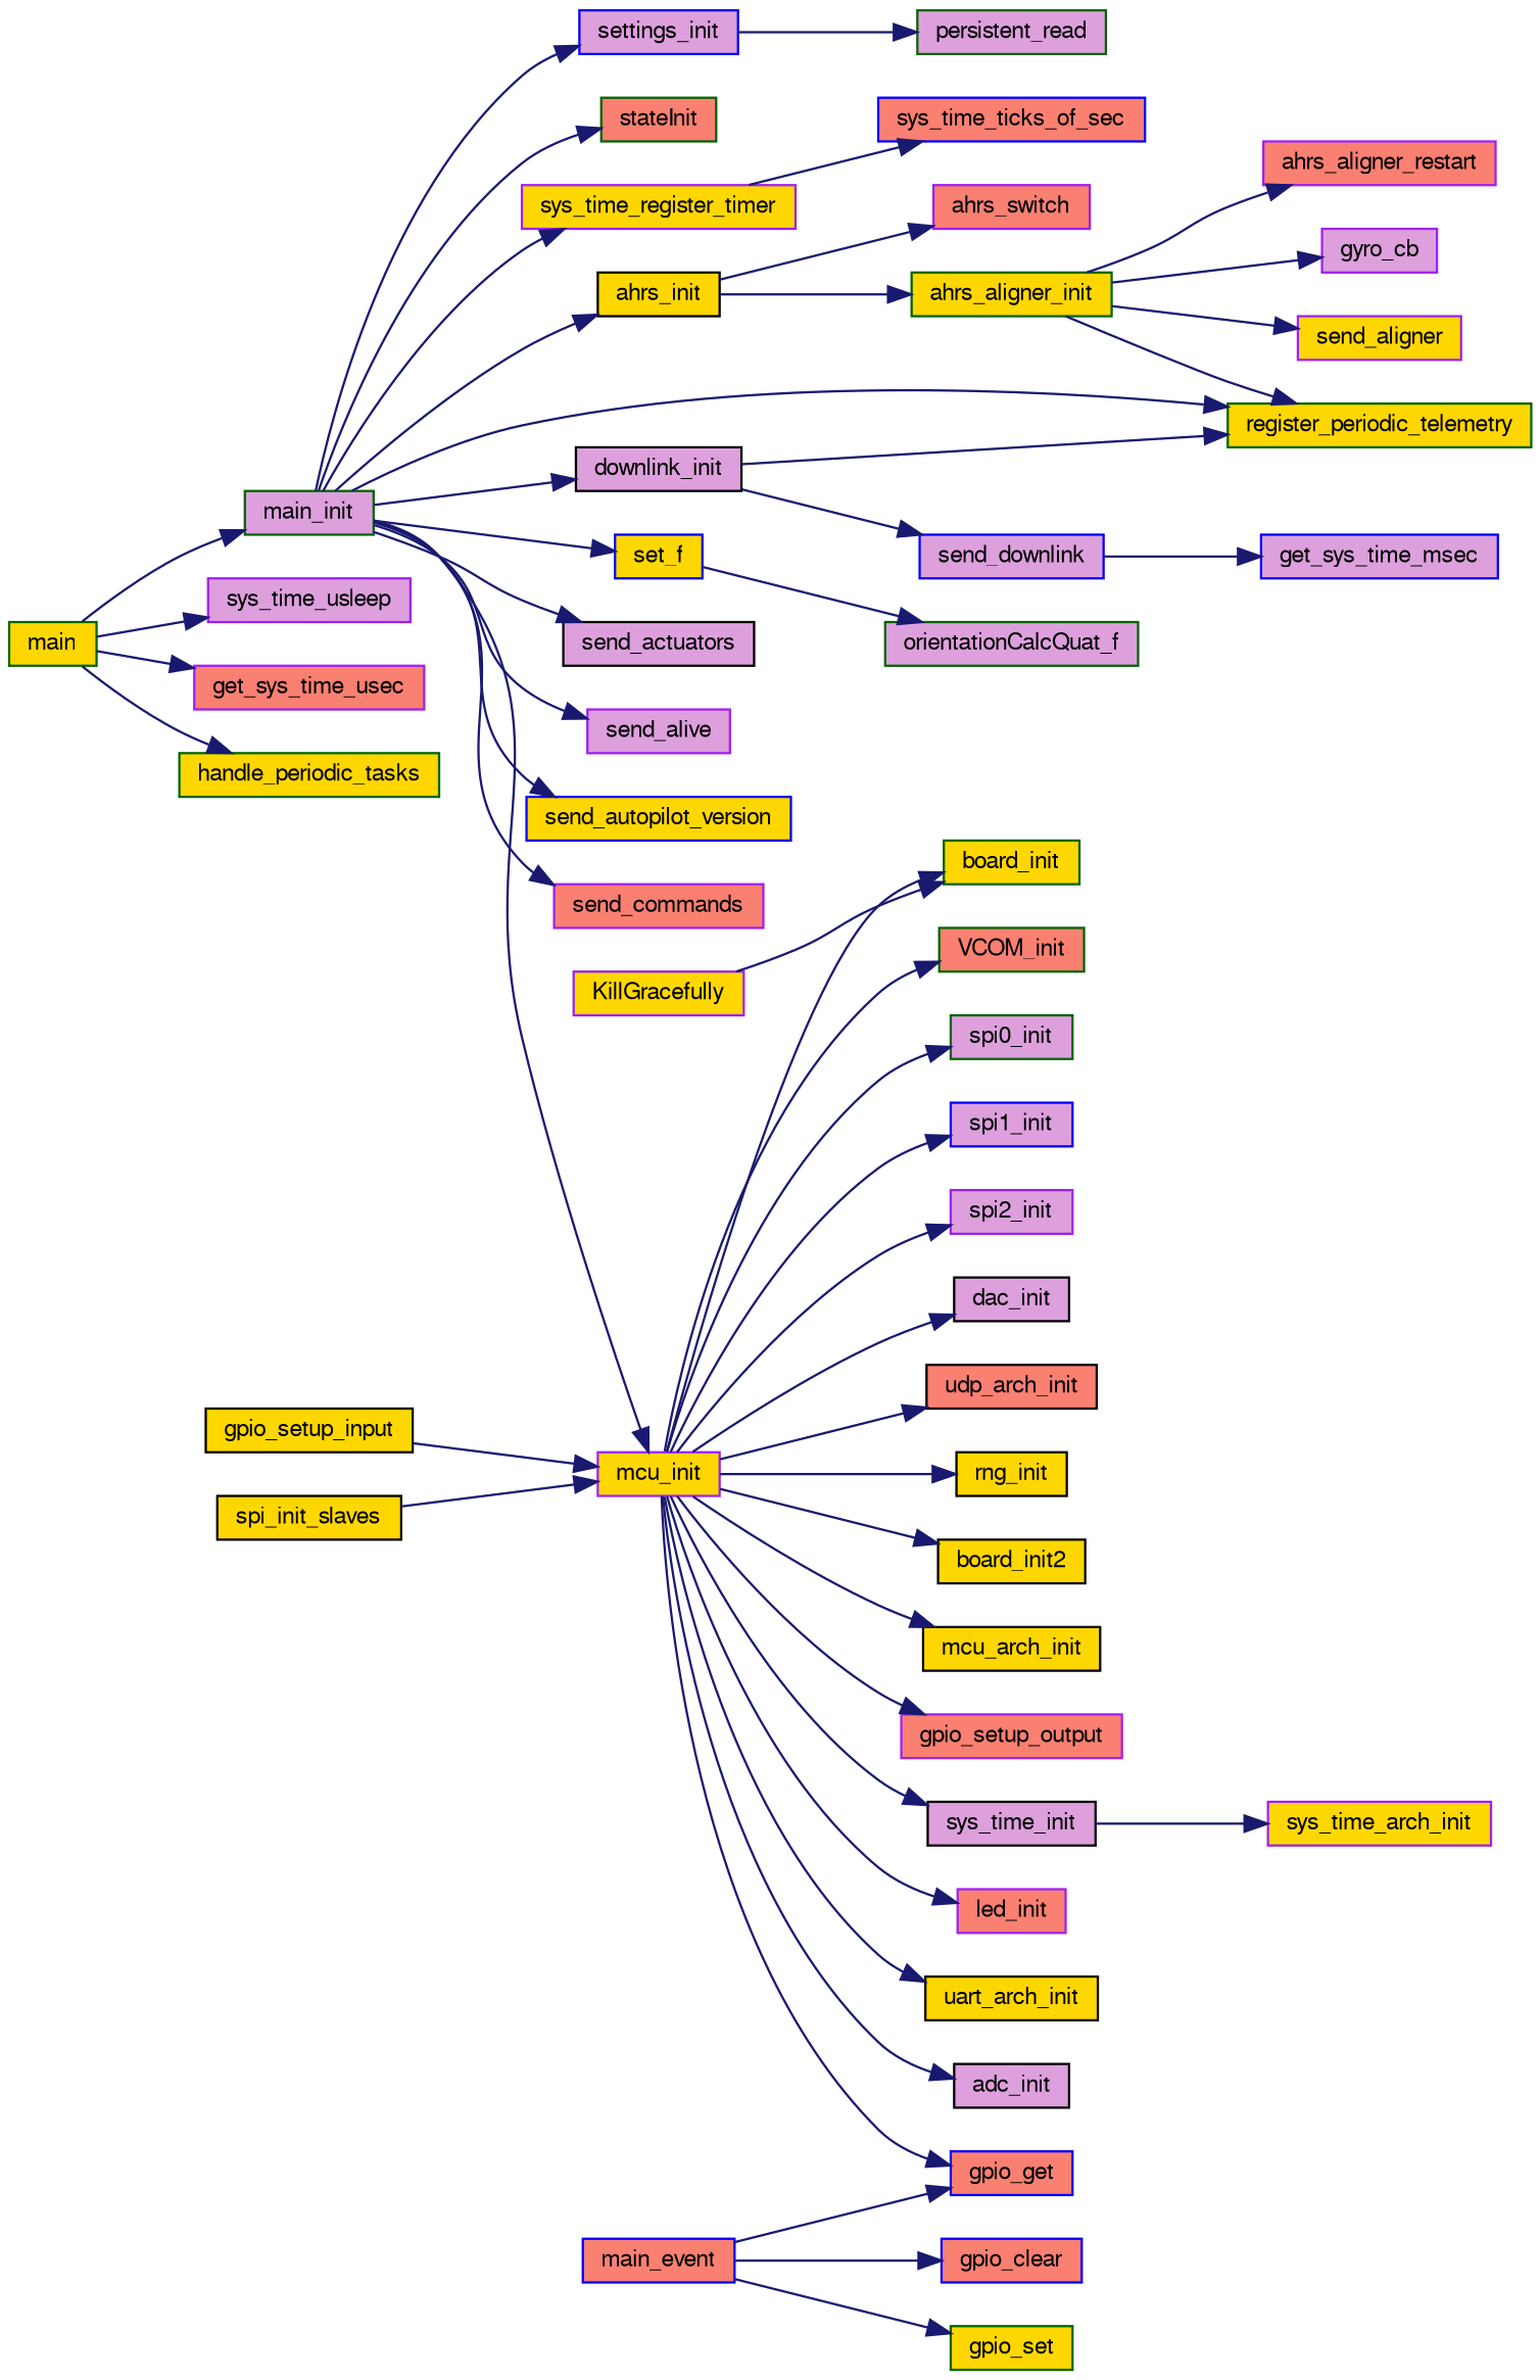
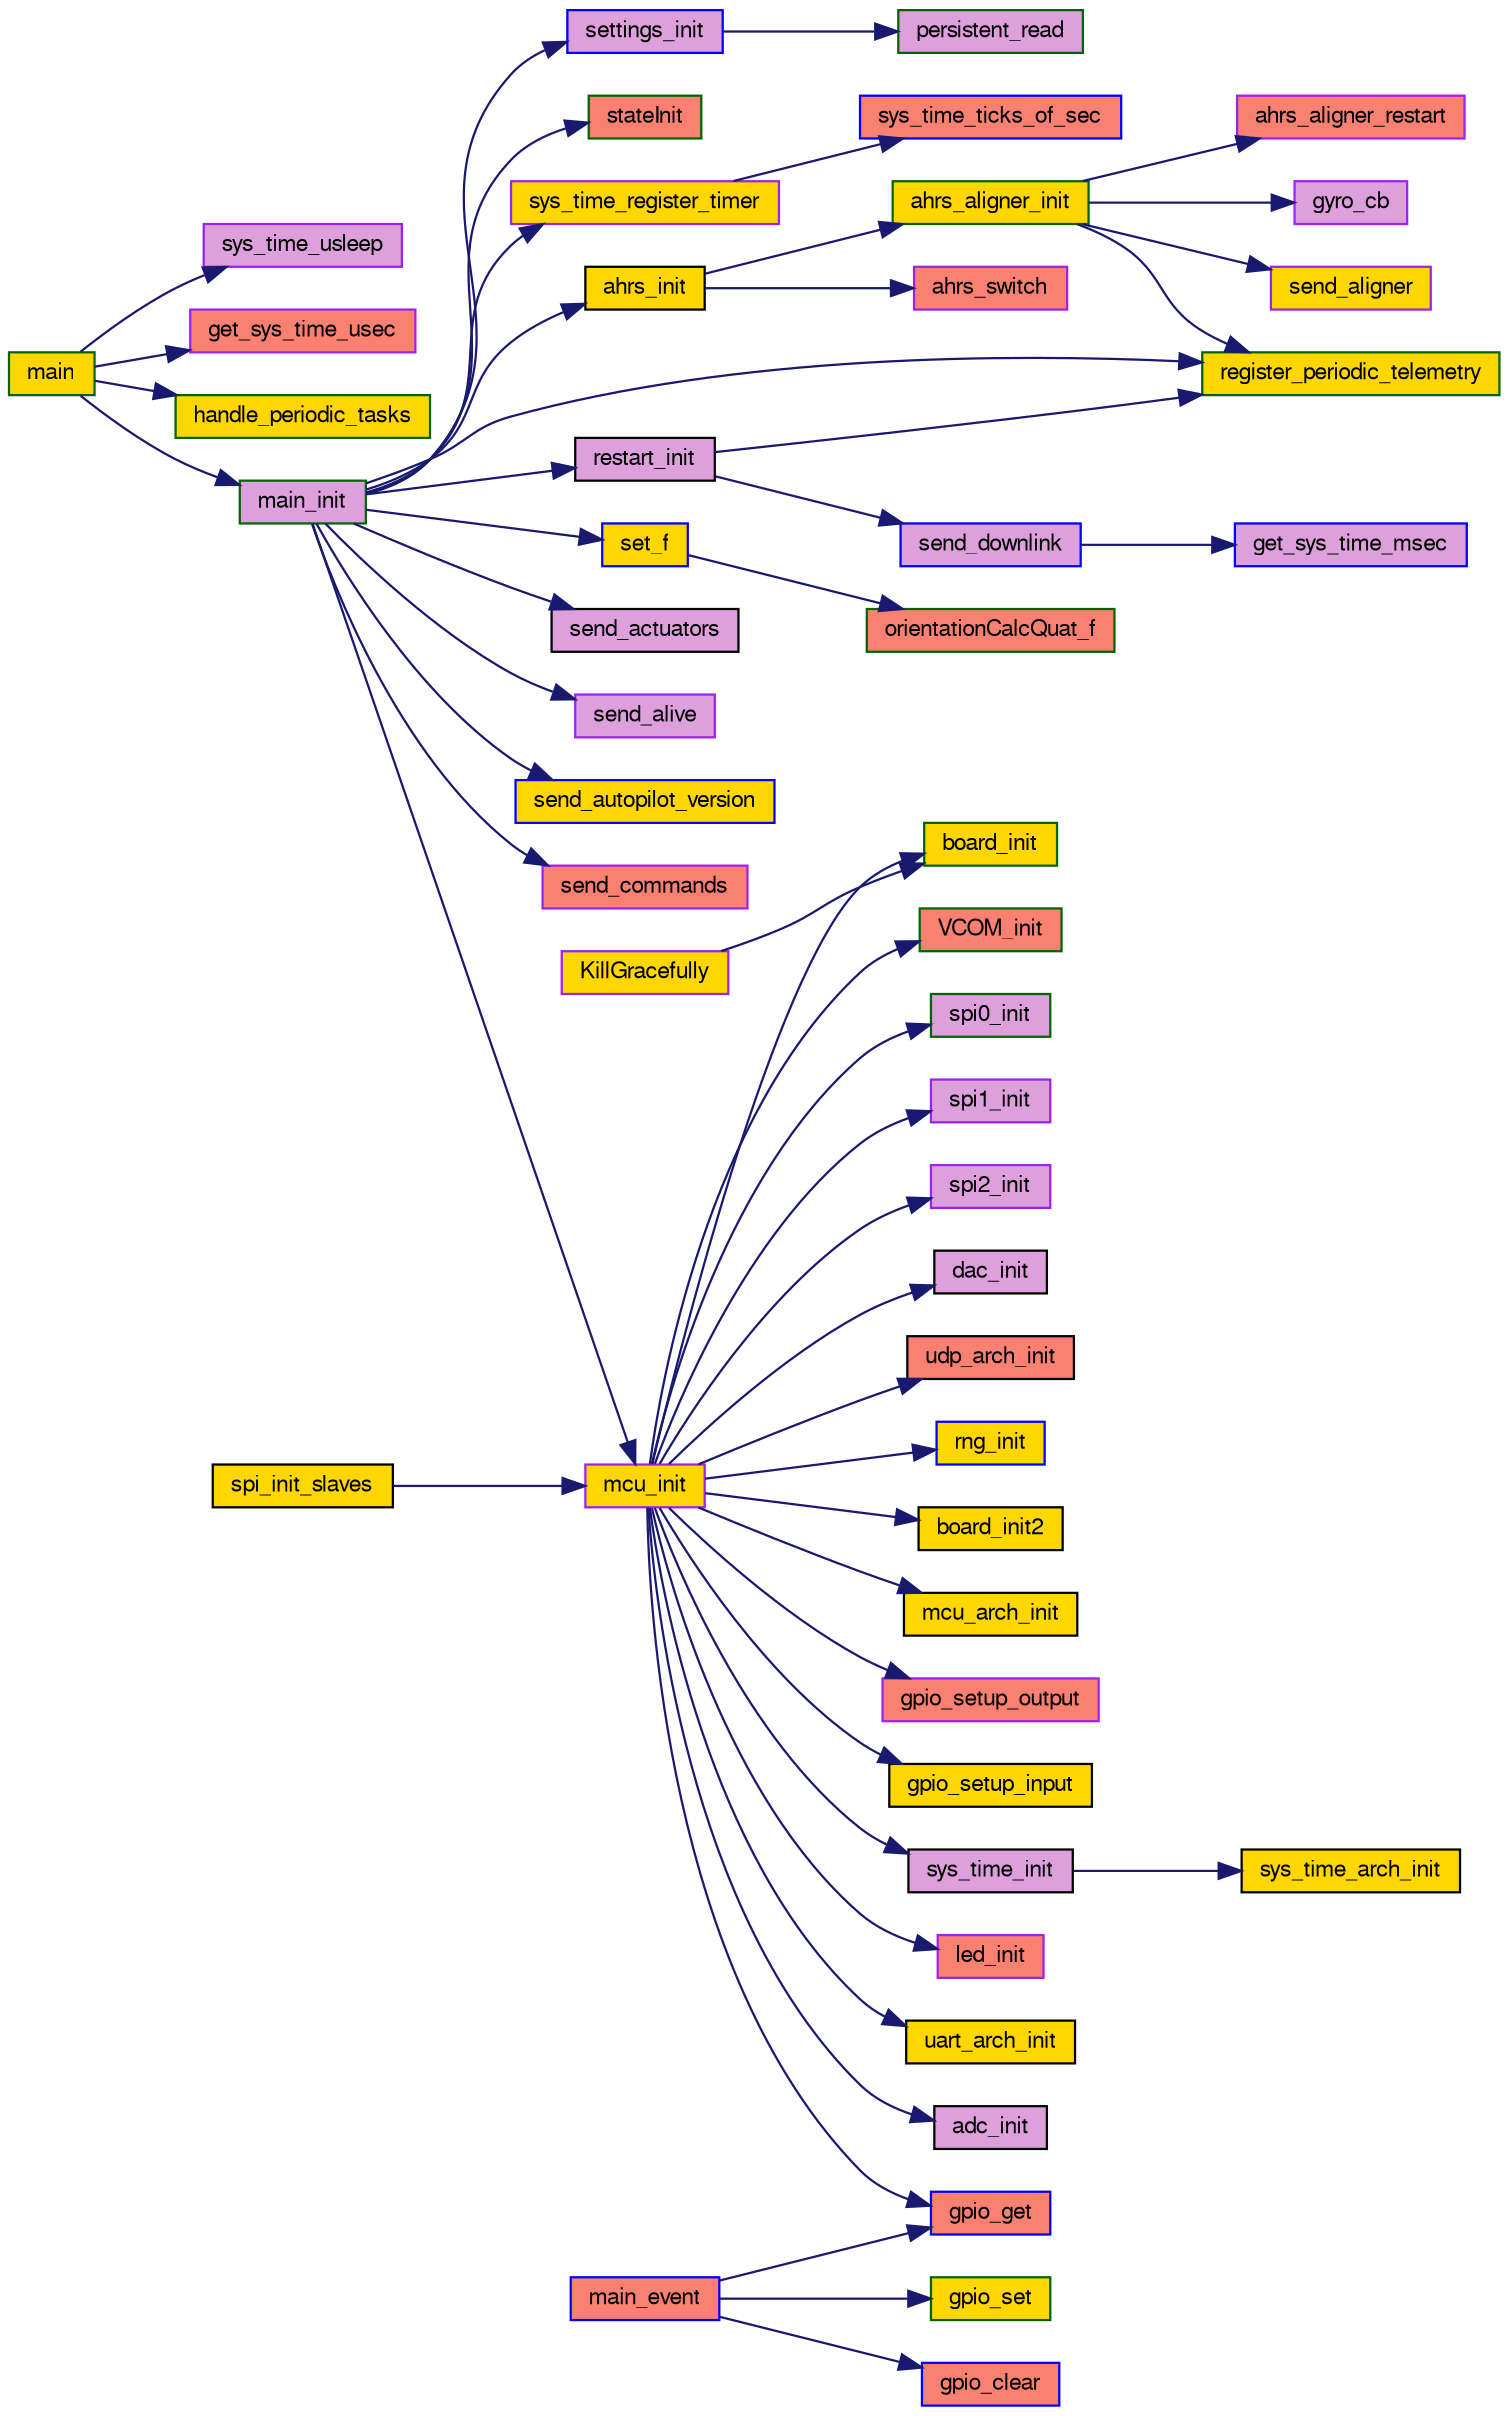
  digraph {
    rankdir=LR
    node [color=purple fillcolor=gold fontname=FreeSans fontsize=10 shape=record style=filled]
    edge [color=midnightblue fontname=FreeSans fontsize=10 labelfontname=FreeSans labelfontsize=10 style=solid]
    n1 [color=darkgreen fontcolor=black height=0.2 label=main width=0.4]
    n2 [fillcolor=salmon height=0.2 label=get_sys_time_usec width=0.4]
    n3 [color=darkgreen height=0.2 label=handle_periodic_tasks width=0.4]
    n4 [color=darkgreen fillcolor=plum height=0.2 label=main_init width=0.4]
    n5 [fillcolor=plum height=0.2 label=sys_time_usleep width=0.4]
    n6 [color=blue fillcolor=salmon height=0.2 label=main_event width=0.4]
    n7 [color=blue fillcolor=salmon height=0.2 label=gpio_clear width=0.4]
    n8 [color=blue fillcolor=salmon height=0.2 label=gpio_get width=0.4]
    n9 [color=darkgreen height=0.2 label=gpio_set width=0.4]
    n10 [color=black height=0.2 label=ahrs_init width=0.4]
    n11 [color=darkgreen height=0.2 label=register_periodic_telemetry width=0.4]
-   n12 [color=black fillcolor=plum height=0.2 label=downlink_init width=0.4]
+   n12 [color=black fillcolor=plum height=0.2 label=restart_init width=0.4]
    n13 [height=0.2 label=mcu_init width=0.4]
    n14 [color=blue height=0.2 label=set_f width=0.4]
    n15 [color=black fillcolor=plum height=0.2 label=send_actuators width=0.4]
    n16 [fillcolor=plum height=0.2 label=send_alive width=0.4]
    n17 [color=blue height=0.2 label=send_autopilot_version width=0.4]
    n18 [fillcolor=salmon height=0.2 label=send_commands width=0.4]
    n19 [color=blue fillcolor=plum height=0.2 label=settings_init width=0.4]
    n20 [color=darkgreen fillcolor=salmon height=0.2 label=stateInit width=0.4]
    n21 [height=0.2 label=sys_time_register_timer width=0.4]
    n22 [fillcolor=salmon height=0.2 label=ahrs_switch width=0.4]
    n23 [color=darkgreen height=0.2 label=ahrs_aligner_init width=0.4]
    n24 [color=blue fillcolor=plum height=0.2 label=send_downlink width=0.4]
    n25 [color=darkgreen height=0.2 label=board_init width=0.4]
    n26 [color=black height=0.2 label=mcu_arch_init width=0.4]
    n27 [fillcolor=salmon height=0.2 label=gpio_setup_output width=0.4]
    n28 [color=black height=0.2 label=gpio_setup_input width=0.4]
    n29 [color=black fillcolor=plum height=0.2 label=sys_time_init width=0.4]
    n30 [fillcolor=salmon height=0.2 label=led_init width=0.4]
    n31 [color=black height=0.2 label=uart_arch_init width=0.4]
    n32 [color=black fillcolor=plum height=0.2 label=adc_init width=0.4]
    n33 [color=darkgreen fillcolor=salmon height=0.2 label=VCOM_init width=0.4]
    n34 [color=darkgreen fillcolor=plum height=0.2 label=spi0_init width=0.4]
-   n35 [color=blue fillcolor=plum height=0.2 label=spi1_init width=0.4]
+   n35 [fillcolor=plum height=0.2 label=spi1_init width=0.4]
    n36 [fillcolor=plum height=0.2 label=spi2_init width=0.4]
    n37 [color=black fillcolor=plum height=0.2 label=dac_init width=0.4]
    n38 [color=black fillcolor=salmon height=0.2 label=udp_arch_init width=0.4]
-   n39 [color=black height=0.2 label=rng_init width=0.4]
+   n39 [color=blue height=0.2 label=rng_init width=0.4]
    n40 [color=black height=0.2 label=board_init2 width=0.4]
-   n41 [color=darkgreen fillcolor=plum height=0.2 label=orientationCalcQuat_f width=0.4]
+   n41 [color=darkgreen fillcolor=salmon height=0.2 label=orientationCalcQuat_f width=0.4]
    n42 [color=darkgreen fillcolor=plum height=0.2 label=persistent_read width=0.4]
    n43 [color=blue fillcolor=salmon height=0.2 label=sys_time_ticks_of_sec width=0.4]
    n44 [fillcolor=salmon height=0.2 label=ahrs_aligner_restart width=0.4]
    n45 [fillcolor=plum height=0.2 label=gyro_cb width=0.4]
    n46 [height=0.2 label=send_aligner width=0.4]
    n47 [color=blue fillcolor=plum height=0.2 label=get_sys_time_msec width=0.4]
-   n48 [height=0.2 label=sys_time_arch_init width=0.4]
+   n48 [color=black height=0.2 label=sys_time_arch_init width=0.4]
    n49 [color=black height=0.2 label=spi_init_slaves width=0.4]
    n50 [height=0.2 label=KillGracefully width=0.4]
    n1 -> n2
    n1 -> n3
    n1 -> n4
    n1 -> n5
    n4 -> n10
    n4 -> n11
    n4 -> n12
    n4 -> n13
    n4 -> n14
    n4 -> n15
    n4 -> n16
    n4 -> n17
    n4 -> n18
    n4 -> n19
    n4 -> n20
    n4 -> n21
    n6 -> n7
    n6 -> n8
    n6 -> n9
    n10 -> n22
    n10 -> n23
    n12 -> n11
    n12 -> n24
    n13 -> n8
    n13 -> n25
    n13 -> n26
    n13 -> n27
-   n28 -> n13
+   n13 -> n28
    n13 -> n29
    n13 -> n30
    n13 -> n31
    n13 -> n32
    n13 -> n33
    n13 -> n34
    n13 -> n35
    n13 -> n36
    n13 -> n37
    n13 -> n38
    n13 -> n39
    n13 -> n40
    n14 -> n41
    n19 -> n42
    n21 -> n43
    n23 -> n11
    n23 -> n44
    n23 -> n45
    n23 -> n46
    n24 -> n47
    n29 -> n48
    n49 -> n13
    n50 -> n25
  }
